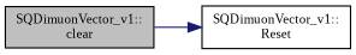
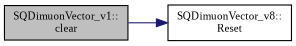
  digraph {
    rankdir=LR
    fontname="Liberation Serif"
    node [color=black fontname="Liberation Serif" fontsize=10 shape=record]
    n1 [fillcolor=grey75 fontcolor=black height=0.2 label="SQDimuonVector_v1::\lclear" style=filled width=0.4]
-   n2 [height=0.2 label="SQDimuonVector_v1::\lReset" width=0.4]
+   n2 [height=0.2 label="SQDimuonVector_v8::\lReset" width=0.4]
    n1 -> n2 [color=midnightblue fontname="Liberation Serif" fontsize=10 labelfontname=FreeSans labelfontsize=10 style=solid]
  }
